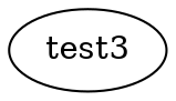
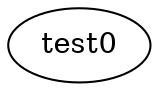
  digraph {
    fontname="DejaVu Serif"
-   n1 [ipaddr="10.100.0.11/24 10.100.0.12/24" kind=dummy label=test3 type=interface fontname="DejaVu Serif"]
+   n1 [ipaddr="10.100.0.11/24 10.100.0.12/24" kind=dummy label=test0 type=interface fontname="DejaVu Serif"]
  }
